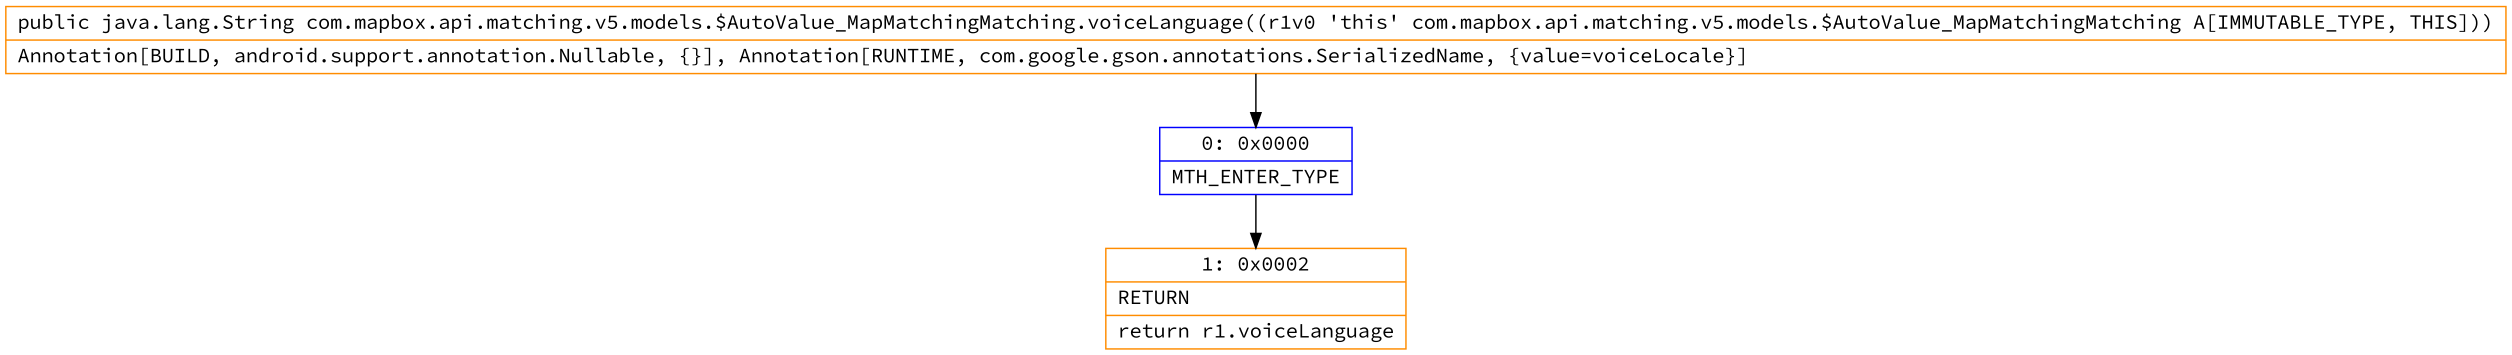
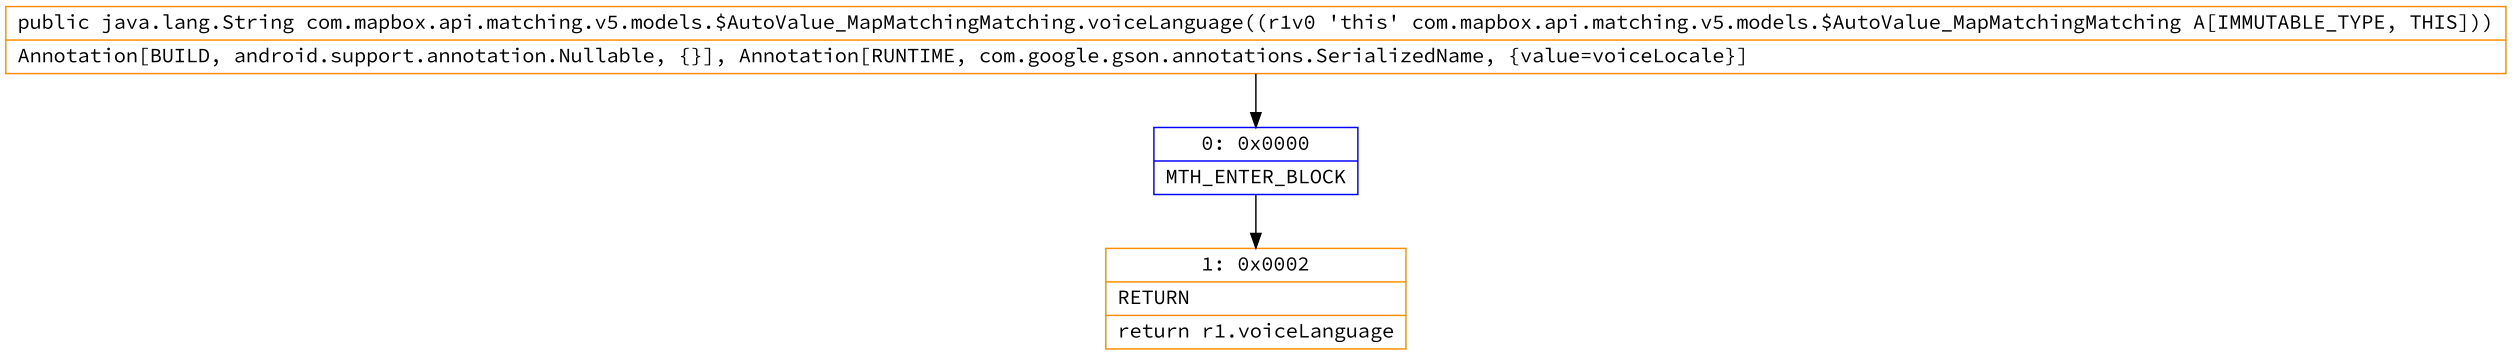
  digraph {
    fontname="Source Code Pro"
    node [shape=record color=darkorange fontname="Source Code Pro"]
    edge [fontname="Source Code Pro"]
-   n1 [label="{0\:\ 0x0000|MTH_ENTER_TYPE\l}" color=blue]
+   n1 [label="{0\:\ 0x0000|MTH_ENTER_BLOCK\l}" color=blue]
    n2 [label="{1\:\ 0x0002|RETURN\l|return r1.voiceLanguage\l}"]
    n3 [label="{public java.lang.String com.mapbox.api.matching.v5.models.$AutoValue_MapMatchingMatching.voiceLanguage((r1v0 'this' com.mapbox.api.matching.v5.models.$AutoValue_MapMatchingMatching A[IMMUTABLE_TYPE, THIS]))  | Annotation[BUILD, android.support.annotation.Nullable, \{\}], Annotation[RUNTIME, com.google.gson.annotations.SerializedName, \{value=voiceLocale\}]\l}"]
    n1 -> n2
    n3 -> n1
  }
